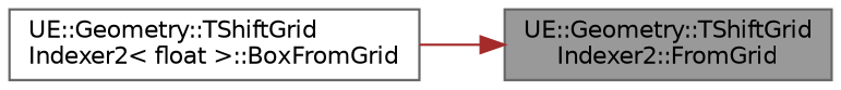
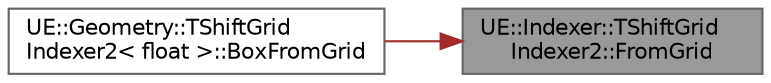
  digraph {
    rankdir=RL
    node [fontname=Helvetica fontsize=10 shape=box style=filled]
-   n1 [color=gray40 fillcolor=grey60 fontcolor=black height=0.2 label="UE::Geometry::TShiftGrid\lIndexer2::FromGrid" width=0.4]
+   n1 [color=gray40 fillcolor=grey60 fontcolor=black height=0.2 label="UE::Indexer::TShiftGrid\lIndexer2::FromGrid" width=0.4]
    n2 [color=grey40 fillcolor=white height=0.2 label="UE::Geometry::TShiftGrid\lIndexer2\< float \>::BoxFromGrid" width=0.4]
    n1 -> n2 [color=brown dir=back fontname=Helvetica fontsize=10 labelfontname=Helvetica labelfontsize=10 style=solid]
  }
